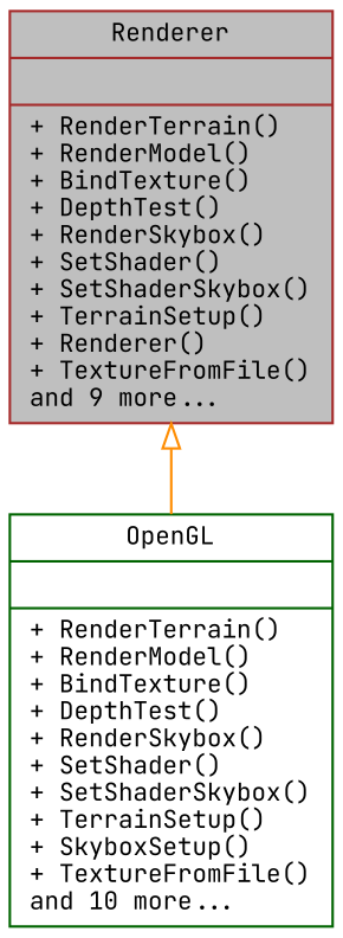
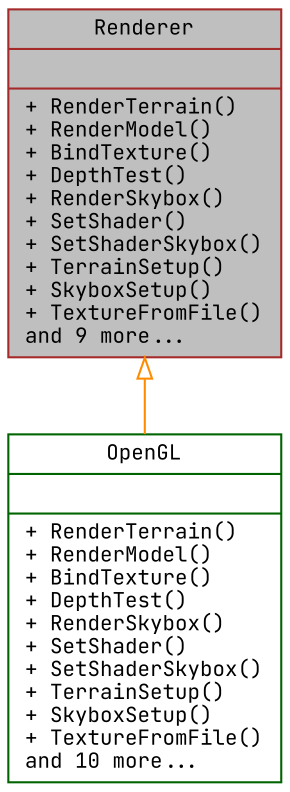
  digraph {
    fontname="JetBrains Mono"
    node [fontname="JetBrains Mono" fontsize=10 shape=record style=filled]
-   n1 [color=brown fillcolor=grey75 fontcolor=black height=0.2 label="{Renderer\n||+ RenderTerrain()\l+ RenderModel()\l+ BindTexture()\l+ DepthTest()\l+ RenderSkybox()\l+ SetShader()\l+ SetShaderSkybox()\l+ TerrainSetup()\l+ Renderer()\l+ TextureFromFile()\land 9 more...\l}" width=0.4]
+   n1 [color=brown fillcolor=grey75 fontcolor=black height=0.2 label="{Renderer\n||+ RenderTerrain()\l+ RenderModel()\l+ BindTexture()\l+ DepthTest()\l+ RenderSkybox()\l+ SetShader()\l+ SetShaderSkybox()\l+ TerrainSetup()\l+ SkyboxSetup()\l+ TextureFromFile()\land 9 more...\l}" width=0.4]
    n2 [color=darkgreen fillcolor=white height=0.2 label="{OpenGL\n||+ RenderTerrain()\l+ RenderModel()\l+ BindTexture()\l+ DepthTest()\l+ RenderSkybox()\l+ SetShader()\l+ SetShaderSkybox()\l+ TerrainSetup()\l+ SkyboxSetup()\l+ TextureFromFile()\land 10 more...\l}" width=0.4]
    n1 -> n2 [arrowtail=onormal color=darkorange dir=back fontname="JetBrains Mono" fontsize=10 labelfontname=Helvetica labelfontsize=10 style=solid]
  }
